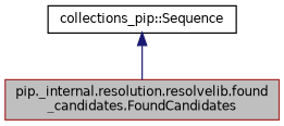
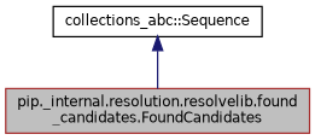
  digraph {
    node [fontname=Helvetica fontsize=10 shape=record style=filled]
    n1 [color=brown fillcolor=grey75 fontcolor=black height=0.2 label="pip._internal.resolution.resolvelib.found\l_candidates.FoundCandidates" width=0.4]
-   n2 [color=black fillcolor=white height=0.2 label="collections_pip::Sequence" width=0.4]
+   n2 [color=black fillcolor=white height=0.2 label="collections_abc::Sequence" width=0.4]
    n2 -> n1 [color=midnightblue dir=back fontname=Helvetica fontsize=10 labelfontname=Helvetica labelfontsize=10 style=solid]
  }
